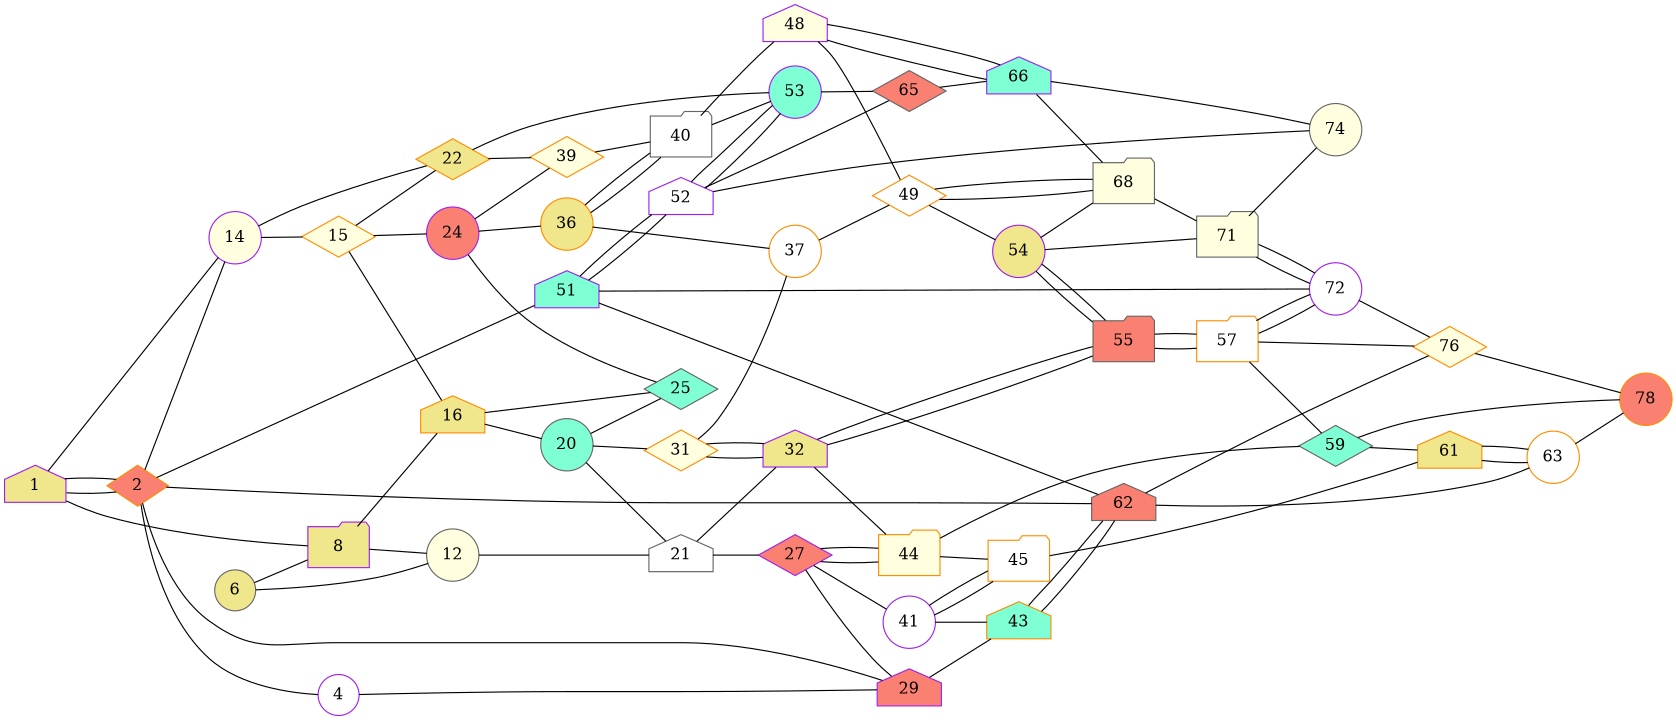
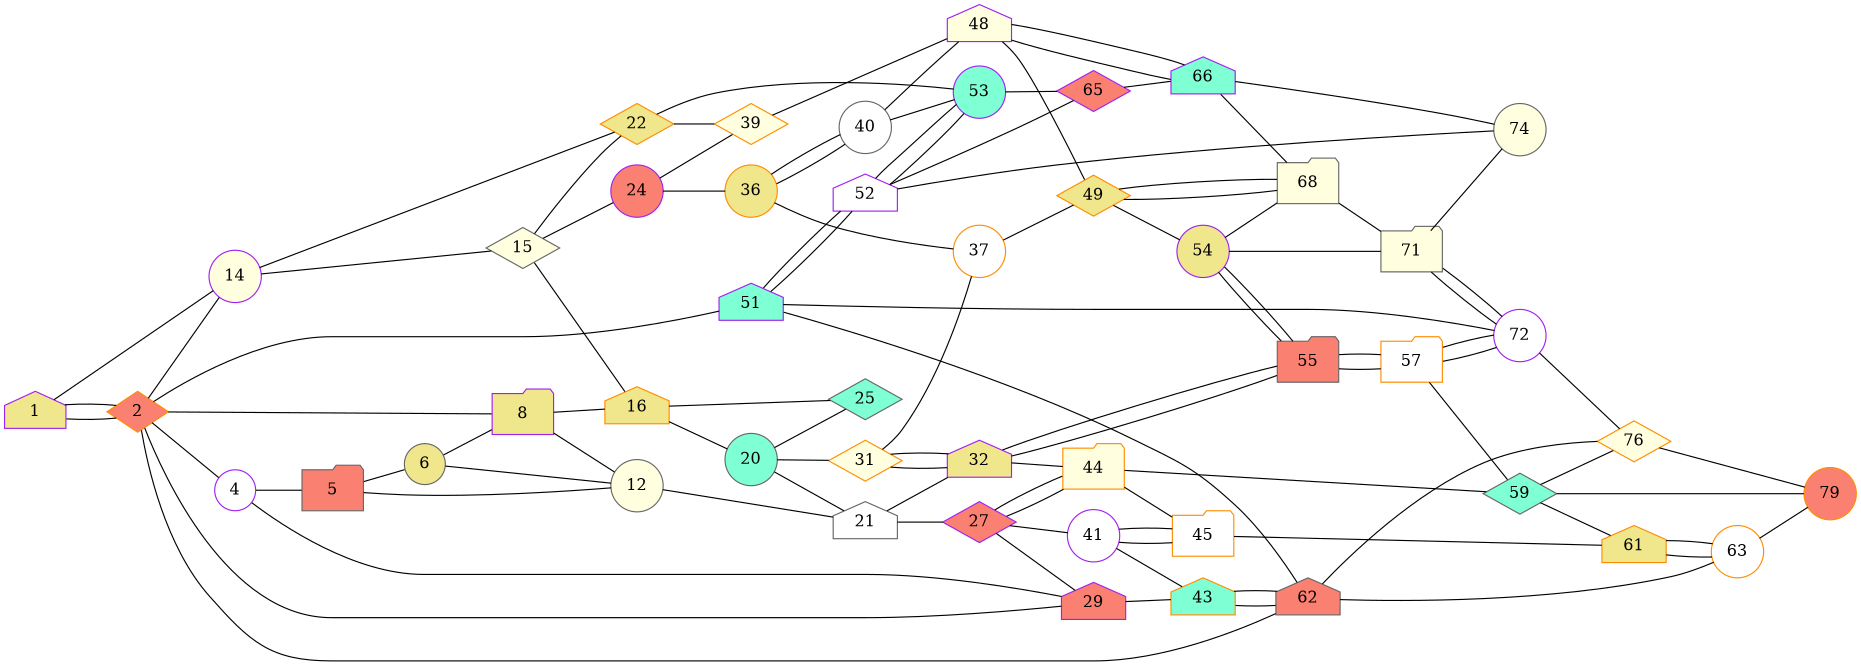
  graph {
    rankdir=LR
    node [color=purple fillcolor=lightyellow shape=circle style=filled]
    1 [fillcolor=khaki shape=house super="+7"]
    2 [color=darkorange fillcolor=salmon shape=diamond super="+3"]
    8 [fillcolor=khaki shape=folder super="+17"]
    14 [super="+18"]
    4 [fillcolor=white super="+11"]
    29 [fillcolor=salmon shape=house super="+34"]
    51 [fillcolor=aquamarine shape=house]
    62 [color=gray40 fillcolor=salmon shape=house super="+81"]
    12 [color=gray40 super="+13"]
    16 [color=darkorange fillcolor=khaki shape=house super="+19"]
-   15 [color=darkorange shape=diamond super="+23"]
+   15 [color=gray40 shape=diamond super="+23"]
    22 [color=darkorange fillcolor=khaki shape=diamond super="+38"]
+   5 [color=gray40 fillcolor=salmon shape=folder super="+10"]
    43 [color=darkorange fillcolor=aquamarine shape=house]
    52 [fillcolor=white shape=house super="+75"]
    72 [fillcolor=white super="+79"]
    76 [color=darkorange shape=diamond super="+77"]
    63 [color=darkorange fillcolor=white super="+80"]
    6 [color=gray40 fillcolor=khaki super="+9"]
    21 [color=gray40 fillcolor=white shape=house super="+26"]
    20 [color=gray40 fillcolor=aquamarine super="+30"]
    25 [color=gray40 fillcolor=aquamarine shape=diamond]
    27 [fillcolor=salmon shape=diamond super="+28"]
    32 [fillcolor=khaki shape=house super="+33"]
    24 [fillcolor=salmon super="+35"]
    39 [color=darkorange shape=diamond]
    53 [fillcolor=aquamarine super="+64"]
    36 [color=darkorange fillcolor=khaki]
    31 [color=darkorange shape=diamond]
    37 [color=darkorange fillcolor=white]
    41 [fillcolor=white super="+42"]
    44 [color=darkorange shape=folder super="+46"]
    55 [color=gray40 fillcolor=salmon shape=folder]
-   40 [color=gray40 fillcolor=white shape=folder super="+47"]
-   65 [color=gray40 fillcolor=salmon shape=diamond]
+   40 [color=gray40 fillcolor=white super="+47"]
+   65 [fillcolor=salmon shape=diamond]
    45 [color=darkorange fillcolor=white shape=folder super="+56"]
    59 [color=gray40 fillcolor=aquamarine shape=diamond super="+60"]
-   49 [color=darkorange fillcolor=white shape=diamond super="+50"]
+   49 [color=darkorange fillcolor=khaki shape=diamond super="+50"]
    57 [color=darkorange fillcolor=white shape=folder super="+58"]
    48 [shape=house]
    54 [fillcolor=khaki super="+70"]
    68 [color=gray40 shape=folder super="+69"]
    66 [fillcolor=aquamarine shape=house super="+67"]
    61 [color=darkorange fillcolor=khaki shape=house]
-   78 [color=darkorange fillcolor=salmon]
+   78 [color=darkorange fillcolor=salmon label=79]
    74 [color=gray40]
    71 [color=gray40 shape=folder super="+73"]
    1 -- 2
    1 -- 2
-   1 -- 8
+   2 -- 8
    1 -- 14
    2 -- 14
    2 -- 4
    2 -- 29
    2 -- 51
    2 -- 62
    8 -- 12
    8 -- 16
    14 -- 15
    14 -- 22
    4 -- 29
+   4 -- 5 [weight=2]
    29 -- 43
    51 -- 62
    51 -- 52
    51 -- 52
    51 -- 72
    62 -- 76
    62 -- 63 [weight=2]
    12 -- 21
    16 -- 20
    16 -- 25
    15 -- 16
    15 -- 22
    15 -- 24
    22 -- 39
    22 -- 53
+   5 -- 12
+   5 -- 6
    43 -- 62
    43 -- 62
    52 -- 53
    52 -- 53
    52 -- 65
    52 -- 74
    72 -- 76
    76 -- 78
    63 -- 78
    6 -- 8
    6 -- 12
    21 -- 27
    21 -- 32
    20 -- 21
    20 -- 25
    20 -- 31
    27 -- 29
    27 -- 41
    27 -- 44
    27 -- 44
    32 -- 44
    32 -- 55
    32 -- 55
-   24 -- 25
    24 -- 39
    24 -- 36
-   39 -- 40
+   39 -- 48
    53 -- 65
    36 -- 37
    36 -- 40
    36 -- 40
    31 -- 32
    31 -- 32
    31 -- 37
    37 -- 49
    41 -- 43
    41 -- 45 [weight=2]
    41 -- 45
    44 -- 45
    44 -- 59
    55 -- 57
    55 -- 57
    40 -- 53
    40 -- 48
    65 -- 66
    45 -- 61
    59 -- 61
    59 -- 78
    49 -- 54
    49 -- 68
    49 -- 68
    57 -- 72
    57 -- 72
-   57 -- 76
+   59 -- 76
    57 -- 59
    48 -- 49
    48 -- 66
    48 -- 66
    54 -- 55
    54 -- 55
    54 -- 68
    54 -- 71
    68 -- 71
    66 -- 68
    66 -- 74
    61 -- 63
    61 -- 63
    71 -- 72
    71 -- 72
    71 -- 74
  }
